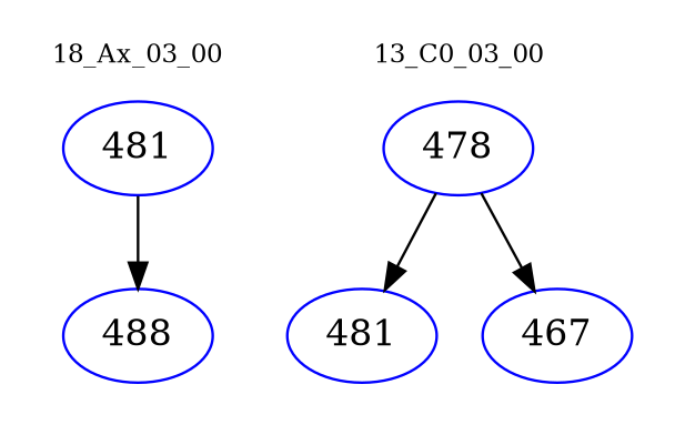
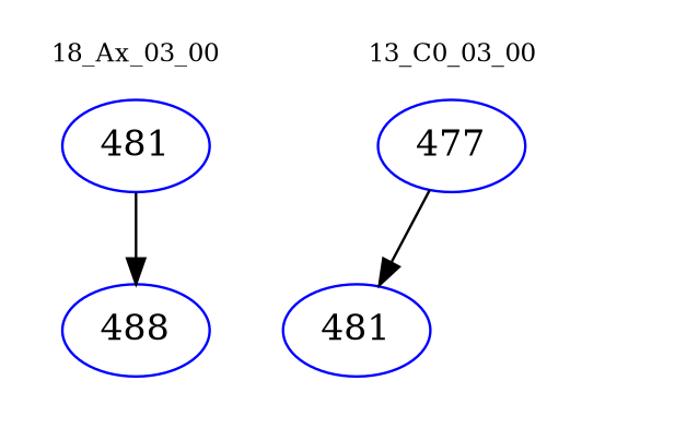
  digraph {
    node [color=blue]
    edge [color=black]
    n1 [label=481]
    n2 [label=488]
-   n3 [label=478]
+   n3 [label=477]
    n4 [label=481]
-   n5 [label=467]
    subgraph cluster_1 {
      color=white
      fontsize=10
      label="18_Ax_03_00"
      n1
      n2
    }
    subgraph cluster_2 {
      color=white
      fontsize=10
      label="13_C0_03_00"
      n3
      n4
-     n5
    }
    n1 -> n2
    n3 -> n4
-   n3 -> n5
  }
